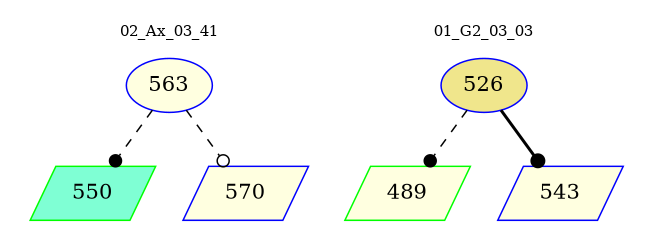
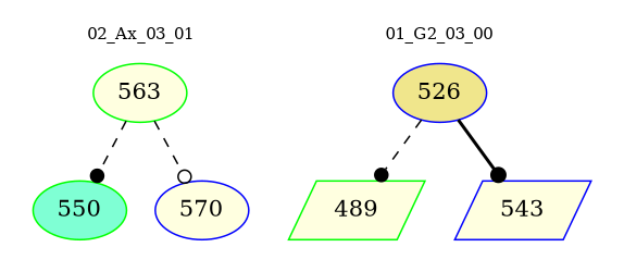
  digraph {
    node [color=blue fillcolor=lightyellow shape=ellipse style=filled]
    edge [arrowhead=dot color=black style=dashed]
-   n1 [label=563]
-   n2 [color=green fillcolor=aquamarine label=550 shape=parallelogram]
-   n3 [label=570 shape=parallelogram]
+   n1 [color=green label=563]
+   n2 [color=green fillcolor=aquamarine label=550]
+   n3 [label=570]
    n4 [fillcolor=khaki label=526]
    n5 [color=green label=489 shape=parallelogram]
    n6 [label=543 shape=parallelogram]
    subgraph cluster_1 {
      color=white
      fontsize=10
-     label="02_Ax_03_41"
+     label="02_Ax_03_01"
      n1
      n2
      n3
    }
    subgraph cluster_2 {
      color=white
      fontsize=10
-     label="01_G2_03_03"
+     label="01_G2_03_00"
      n4
      n5
      n6
    }
    n1 -> n2
    n1 -> n3 [arrowhead=odot]
    n4 -> n5
    n4 -> n6 [style=bold]
  }
